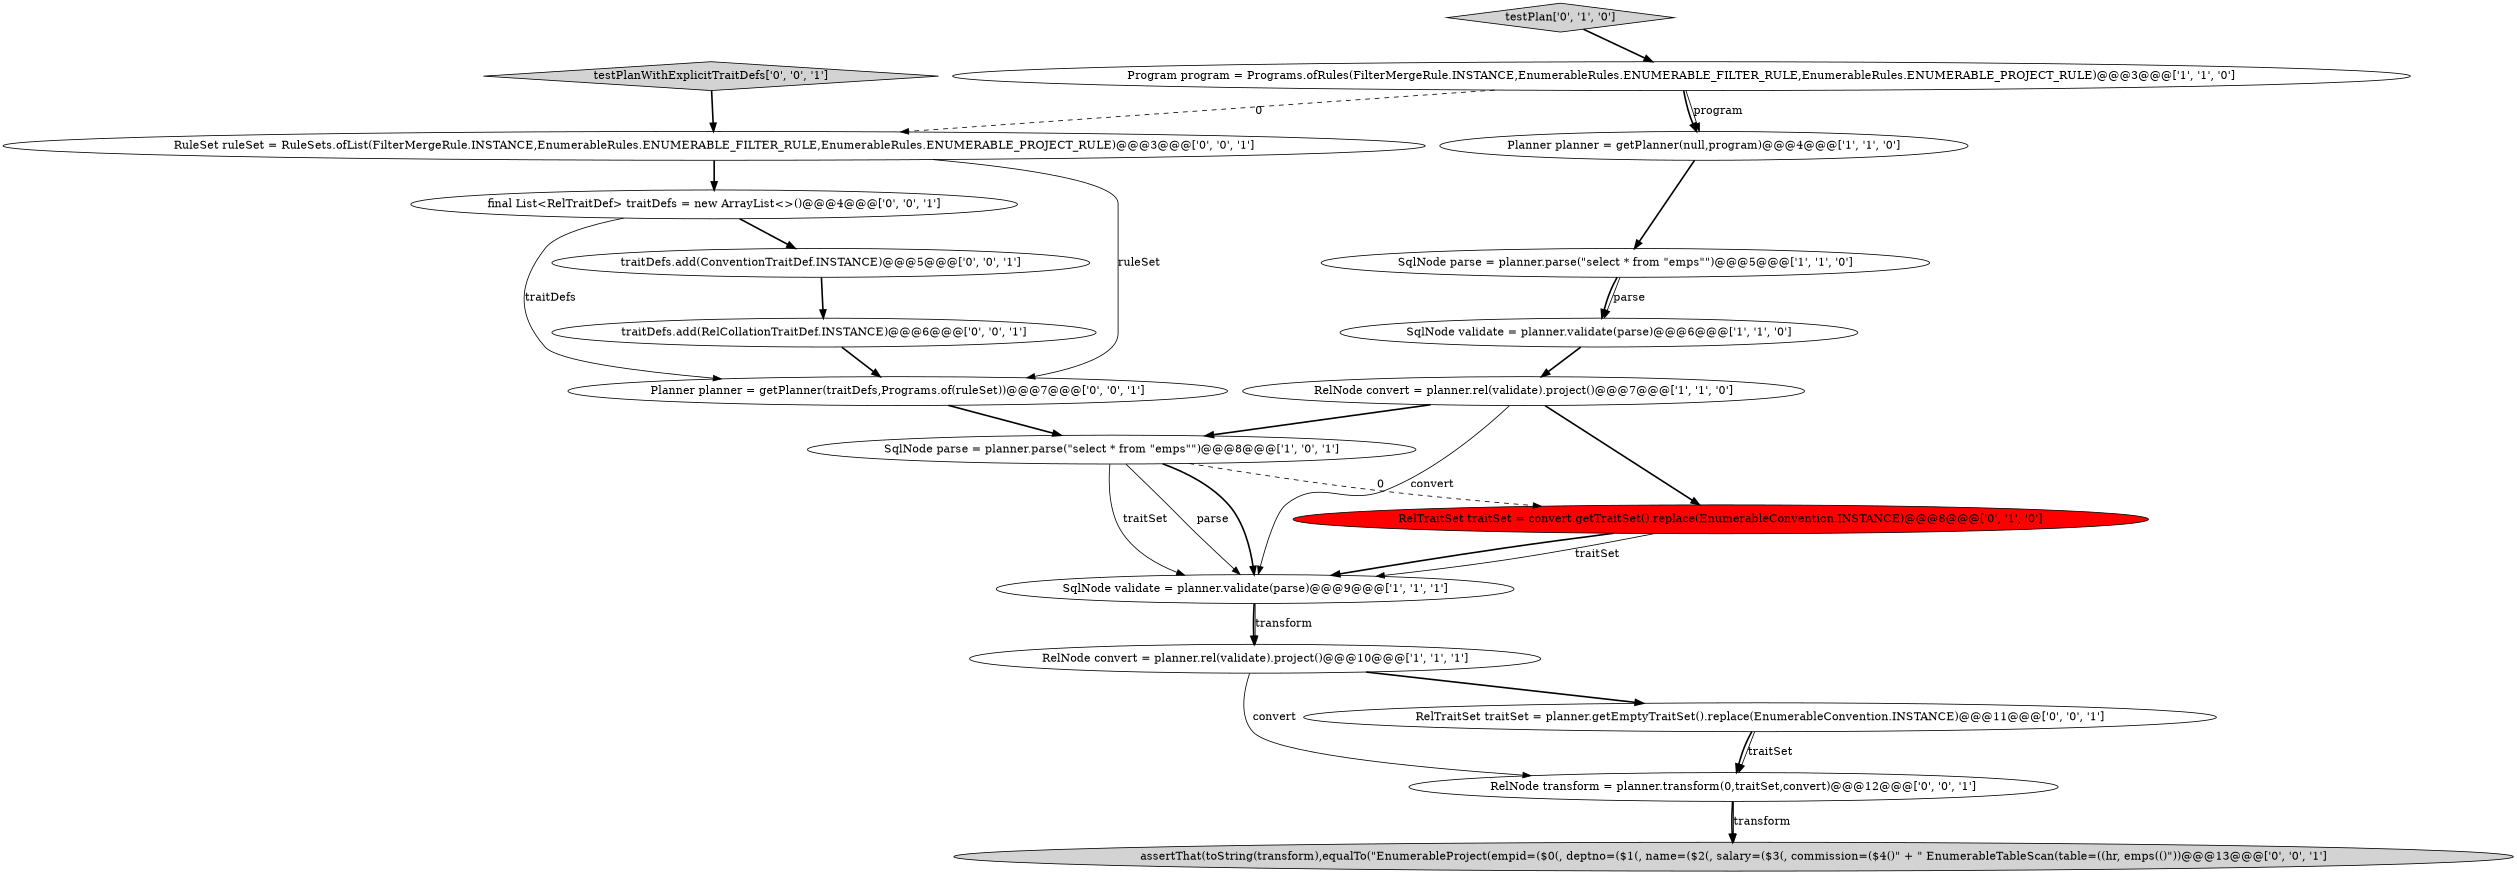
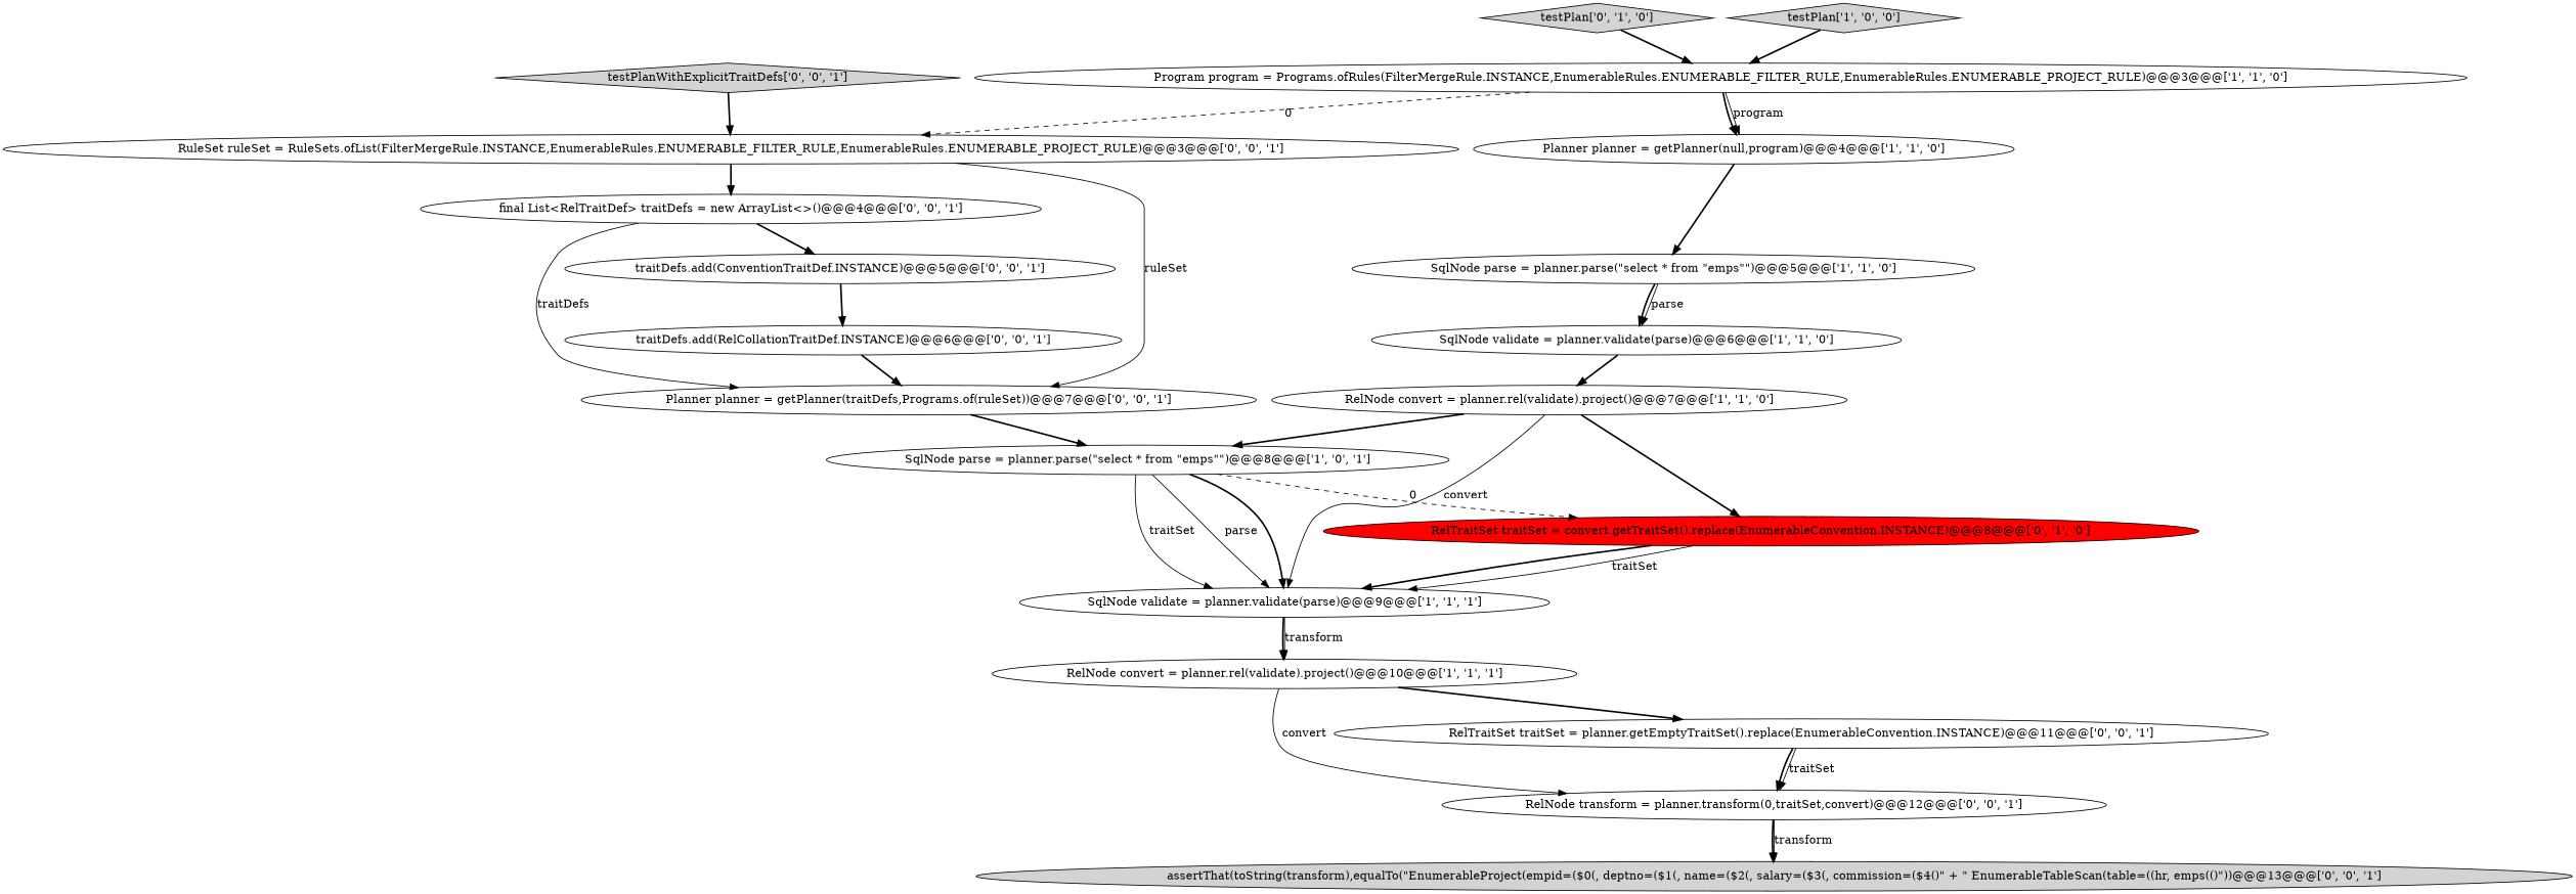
  digraph {
    node [fillcolor=white shape=ellipse style=filled]
    edge [style=bold]
    n1 [fillcolor=lightgray label="testPlanWithExplicitTraitDefs['0', '0', '1']" shape=diamond]
    n2 [label="RuleSet ruleSet = RuleSets.ofList(FilterMergeRule.INSTANCE,EnumerableRules.ENUMERABLE_FILTER_RULE,EnumerableRules.ENUMERABLE_PROJECT_RULE)@@@3@@@['0', '0', '1']"]
    n3 [label="Program program = Programs.ofRules(FilterMergeRule.INSTANCE,EnumerableRules.ENUMERABLE_FILTER_RULE,EnumerableRules.ENUMERABLE_PROJECT_RULE)@@@3@@@['1', '1', '0']"]
    n4 [label="Planner planner = getPlanner(null,program)@@@4@@@['1', '1', '0']"]
    n5 [label="SqlNode validate = planner.validate(parse)@@@6@@@['1', '1', '0']"]
    n6 [label="RelNode convert = planner.rel(validate).project()@@@7@@@['1', '1', '0']"]
    n7 [label="traitDefs.add(RelCollationTraitDef.INSTANCE)@@@6@@@['0', '0', '1']"]
    n8 [label="Planner planner = getPlanner(traitDefs,Programs.of(ruleSet))@@@7@@@['0', '0', '1']"]
    n9 [label="SqlNode parse = planner.parse(\"select * from \"emps\"\")@@@5@@@['1', '1', '0']"]
    n10 [label="final List<RelTraitDef> traitDefs = new ArrayList<>()@@@4@@@['0', '0', '1']"]
    n11 [label="SqlNode parse = planner.parse(\"select * from \"emps\"\")@@@8@@@['1', '0', '1']"]
    n12 [fillcolor=lightgray label="testPlan['0', '1', '0']" shape=diamond]
    n13 [label="SqlNode validate = planner.validate(parse)@@@9@@@['1', '1', '1']"]
    n14 [fillcolor=red label="RelTraitSet traitSet = convert.getTraitSet().replace(EnumerableConvention.INSTANCE)@@@8@@@['0', '1', '0']"]
    n15 [label="RelNode convert = planner.rel(validate).project()@@@10@@@['1', '1', '1']"]
    n16 [label="RelNode transform = planner.transform(0,traitSet,convert)@@@12@@@['0', '0', '1']"]
    n17 [label="RelTraitSet traitSet = planner.getEmptyTraitSet().replace(EnumerableConvention.INSTANCE)@@@11@@@['0', '0', '1']"]
    n18 [label="traitDefs.add(ConventionTraitDef.INSTANCE)@@@5@@@['0', '0', '1']"]
    n19 [fillcolor=lightgray label="assertThat(toString(transform),equalTo(\"EnumerableProject(empid=($0(, deptno=($1(, name=($2(, salary=($3(, commission=($4()\" + \" EnumerableTableScan(table=((hr, emps(()\"))@@@13@@@['0', '0', '1']"]
+   n20 [fillcolor=lightgray label="testPlan['1', '0', '0']" shape=diamond]
    n1 -> n2
    n2 -> n8 [label=ruleSet style=solid]
    n2 -> n10
    n3 -> n2 [label=0 style=dashed]
    n3 -> n4
    n3 -> n4 [label=program style=solid]
    n4 -> n9
    n5 -> n6
    n6 -> n11
    n6 -> n13 [label=convert style=solid]
    n6 -> n14
    n7 -> n8
    n8 -> n11
    n9 -> n5
    n9 -> n5 [label=parse style=solid]
    n10 -> n8 [label=traitDefs style=solid]
    n10 -> n18
    n11 -> n13 [label=traitSet style=solid]
    n11 -> n13 [label=parse style=solid]
    n11 -> n13
    n11 -> n14 [label=0 style=dashed]
    n12 -> n3
    n13 -> n15
    n13 -> n15 [label=transform style=solid]
    n14 -> n13 [label=traitSet style=solid]
    n14 -> n13
    n15 -> n16 [label=convert style=solid]
    n15 -> n17
    n16 -> n19
    n16 -> n19 [label=transform style=solid]
    n17 -> n16 [label=traitSet style=solid]
    n17 -> n16
    n18 -> n7
+   n20 -> n3
  }
